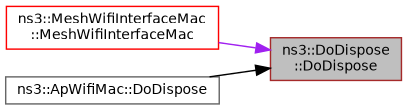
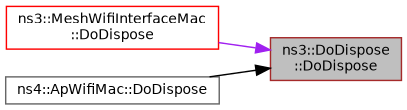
  digraph {
    rankdir=RL
    node [fillcolor=white fontname=Helvetica fontsize=10 shape=record style=filled]
    edge [dir=back fontname=Helvetica fontsize=10 labelfontname=Helvetica labelfontsize=10 style=solid]
    n1 [color=brown fillcolor=grey75 fontcolor=black height=0.2 label="ns3::DoDispose\l::DoDispose" width=0.4]
-   n2 [color=red height=0.2 label="ns3::MeshWifiInterfaceMac\l::MeshWifiInterfaceMac" width=0.4]
-   n3 [color=gray40 height=0.2 label="ns3::ApWifiMac::DoDispose" width=0.4]
+   n2 [color=red height=0.2 label="ns3::MeshWifiInterfaceMac\l::DoDispose" width=0.4]
+   n3 [color=gray40 height=0.2 label="ns4::ApWifiMac::DoDispose" width=0.4]
    n1 -> n2 [color=purple]
    n1 -> n3 [color=black]
  }
